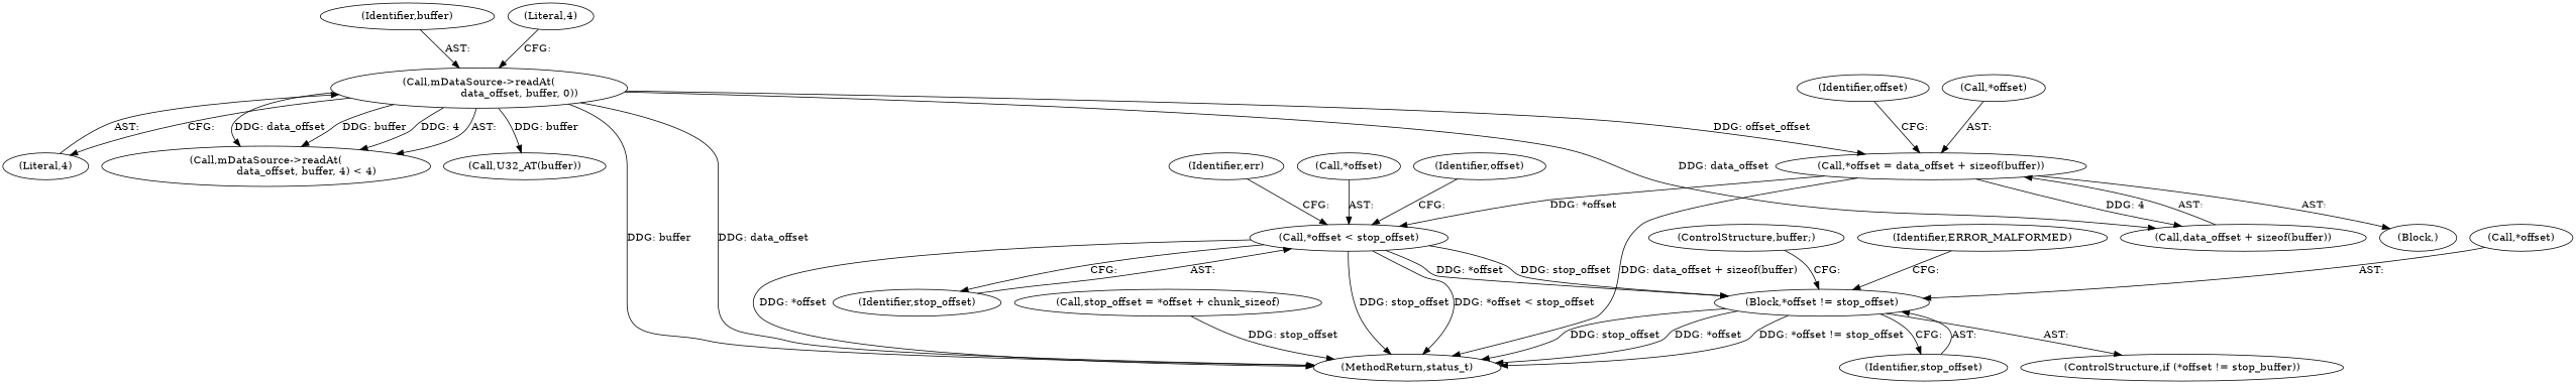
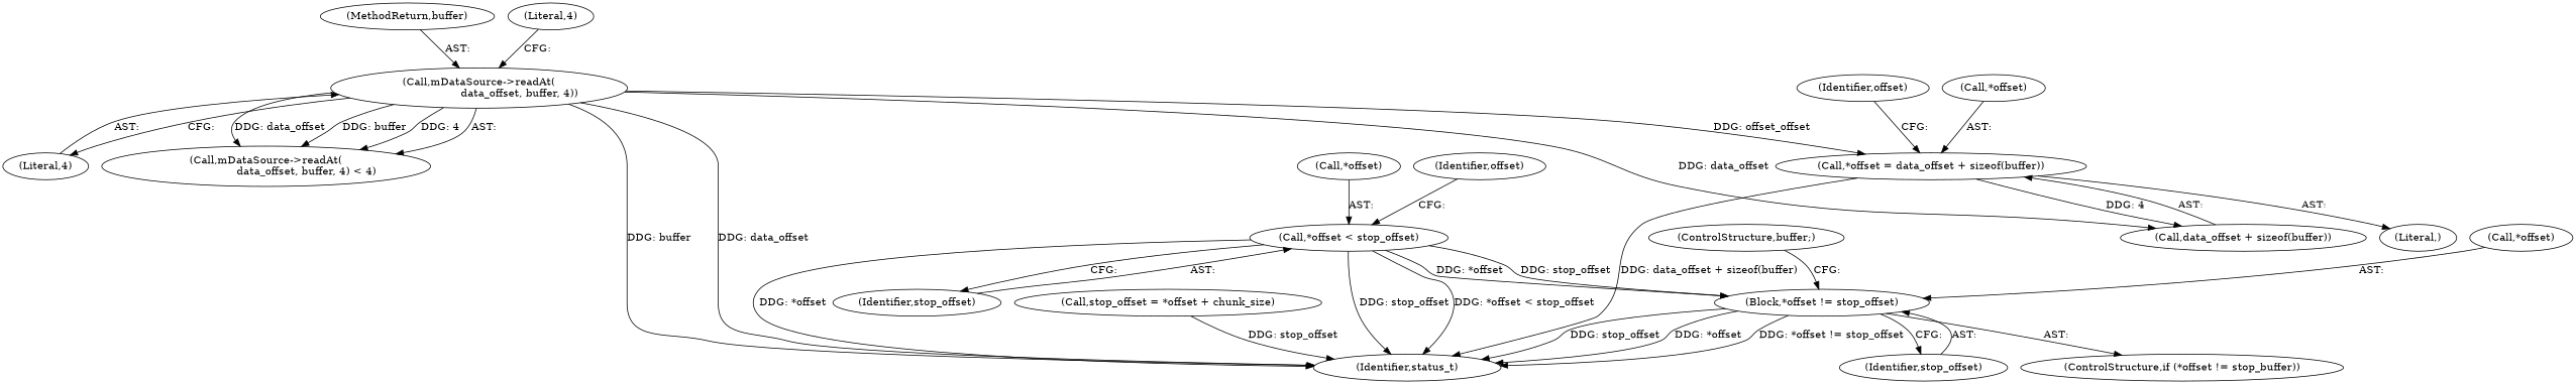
  digraph {
    n1 [label="(Call,*offset = data_offset + sizeof(buffer))"]
    n2 [label="(Call,*offset < stop_offset)"]
-   n3 [label="(Block,)"]
-   n4 [label="(MethodReturn,status_t)"]
+   n3 [label="(Literal,)"]
+   n4 [label="(Identifier,status_t)"]
    n5 [label="(Call,data_offset + sizeof(buffer))"]
    n6 [label="(Block,*offset != stop_offset)"]
    n7 [label="(Identifier,stop_offset)"]
-   n8 [label="(Call,mDataSource->readAt(\n                        data_offset, buffer, 0))"]
+   n8 [label="(Call,mDataSource->readAt(\n                        data_offset, buffer, 4))"]
    n9 [label="(Literal,4)"]
    n10 [label="(Call,mDataSource->readAt(\n                        data_offset, buffer, 4) < 4)"]
-   n11 [label="(Call,U32_AT(buffer))"]
    n12 [label="(ControlStructure,if (*offset != stop_buffer))"]
    n13 [label="(Identifier,stop_offset)"]
    n14 [label="(Identifier,offset)"]
    n15 [label="(ControlStructure,buffer;)"]
-   n16 [label="(Call,stop_offset = *offset + chunk_sizeof)"]
-   n17 [label="(Identifier,buffer)"]
-   n18 [label="(Identifier,ERROR_MALFORMED)"]
+   n16 [label="(Call,stop_offset = *offset + chunk_size)"]
+   n17 [label="(MethodReturn,buffer)"]
    n19 [label="(Call,*offset)"]
    n20 [label="(Identifier,offset)"]
    n21 [label="(Call,*offset)"]
-   n22 [label="(Identifier,err)"]
    n23 [label="(Call,*offset)"]
    n24 [label="(Literal,4)"]
-   n1 -> n2 [label="DDG: *offset"]
    n1 -> n3 [label="AST: "]
    n1 -> n4 [label="DDG: data_offset + sizeof(buffer)"]
    n1 -> n5 [label="DDG: 4"]
    n2 -> n4 [label="DDG: stop_offset"]
    n2 -> n4 [label="DDG: *offset < stop_offset"]
    n2 -> n4 [label="DDG: *offset"]
    n2 -> n6 [label="DDG: *offset"]
    n2 -> n6 [label="DDG: stop_offset"]
    n2 -> n7 [label="CFG: "]
    n5 -> n1 [label="AST: "]
    n6 -> n4 [label="DDG: *offset != stop_offset"]
    n6 -> n4 [label="DDG: stop_offset"]
    n6 -> n4 [label="DDG: *offset"]
    n6 -> n12 [label="AST: "]
    n6 -> n13 [label="CFG: "]
    n7 -> n2 [label="AST: "]
    n8 -> n1 [label="DDG: offset_offset"]
    n8 -> n4 [label="DDG: buffer"]
    n8 -> n4 [label="DDG: data_offset"]
    n8 -> n5 [label="DDG: data_offset"]
    n8 -> n9 [label="CFG: "]
    n8 -> n10 [label="AST: "]
    n8 -> n10 [label="DDG: data_offset"]
    n8 -> n10 [label="DDG: buffer"]
    n8 -> n10 [label="DDG: 4"]
-   n8 -> n11 [label="DDG: buffer"]
    n9 -> n8 [label="AST: "]
    n13 -> n6 [label="AST: "]
    n14 -> n1 [label="CFG: "]
    n15 -> n6 [label="CFG: "]
    n16 -> n4 [label="DDG: stop_offset"]
    n17 -> n8 [label="AST: "]
-   n18 -> n6 [label="CFG: "]
    n19 -> n6 [label="AST: "]
    n20 -> n2 [label="CFG: "]
    n21 -> n1 [label="AST: "]
-   n22 -> n2 [label="CFG: "]
    n23 -> n2 [label="AST: "]
    n24 -> n8 [label="CFG: "]
  }
